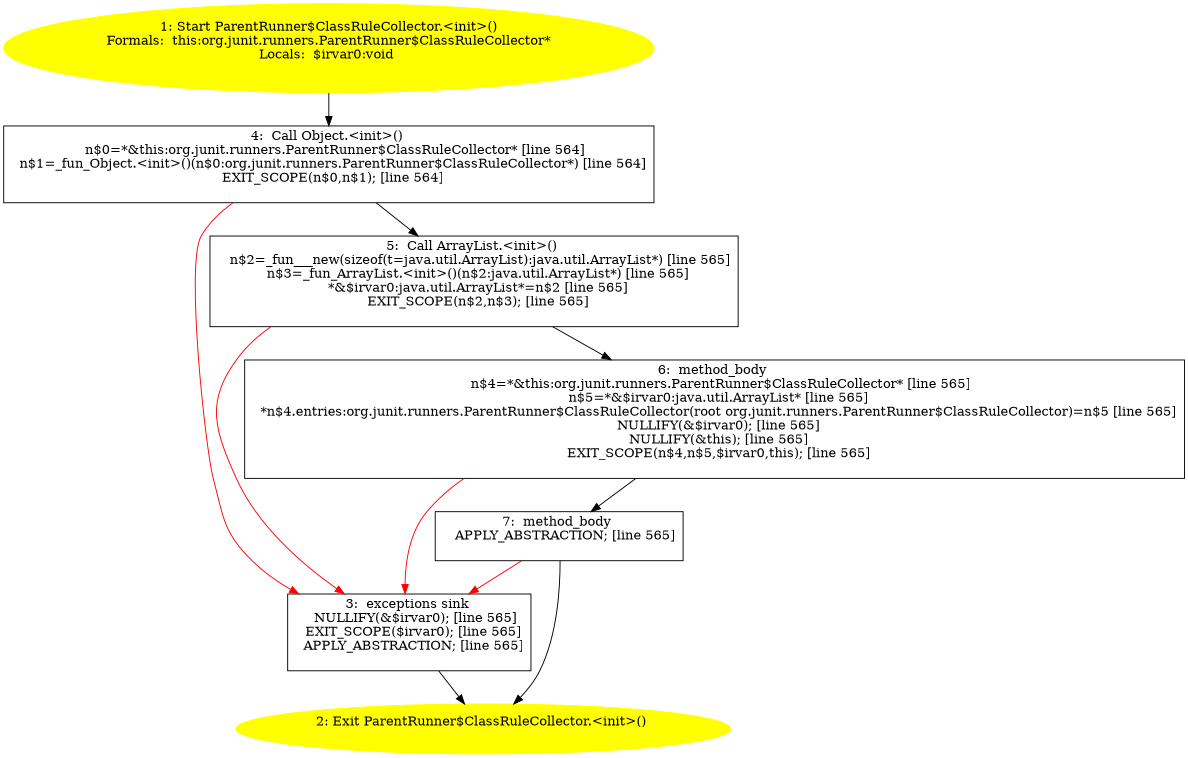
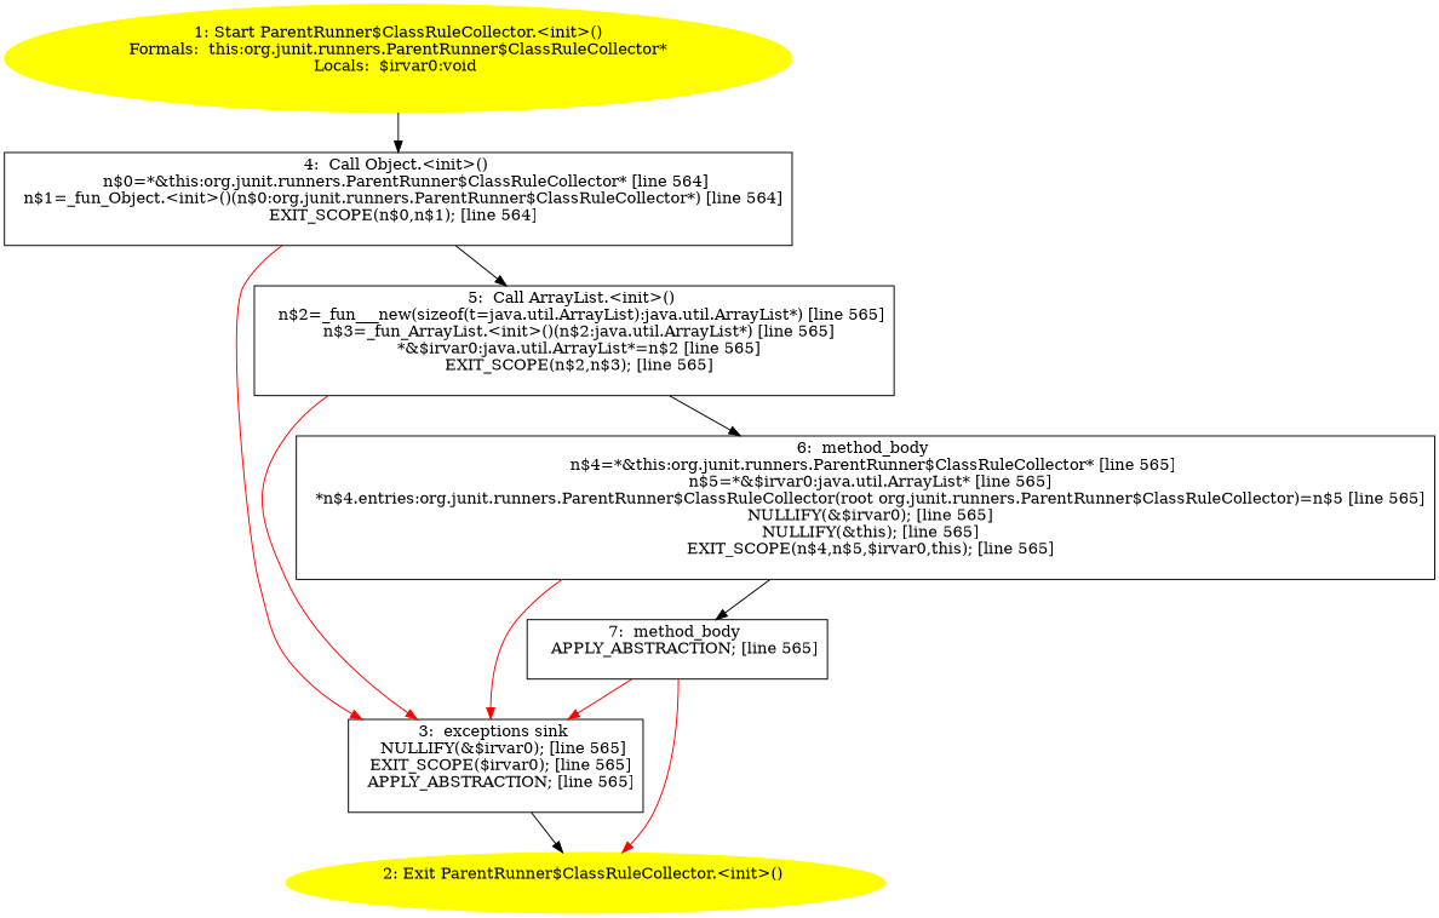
  digraph {
    node [shape=box]
    n1 [color=yellow label="1: Start ParentRunner$ClassRuleCollector.<init>()\nFormals:  this:org.junit.runners.ParentRunner$ClassRuleCollector*\nLocals:  $irvar0:void \n  " style=filled shape=""]
    n2 [label="4:  Call Object.<init>() \n   n$0=*&this:org.junit.runners.ParentRunner$ClassRuleCollector* [line 564]\n  n$1=_fun_Object.<init>()(n$0:org.junit.runners.ParentRunner$ClassRuleCollector*) [line 564]\n  EXIT_SCOPE(n$0,n$1); [line 564]\n "]
    n3 [label="3:  exceptions sink \n   NULLIFY(&$irvar0); [line 565]\n  EXIT_SCOPE($irvar0); [line 565]\n  APPLY_ABSTRACTION; [line 565]\n "]
    n4 [label="5:  Call ArrayList.<init>() \n   n$2=_fun___new(sizeof(t=java.util.ArrayList):java.util.ArrayList*) [line 565]\n  n$3=_fun_ArrayList.<init>()(n$2:java.util.ArrayList*) [line 565]\n  *&$irvar0:java.util.ArrayList*=n$2 [line 565]\n  EXIT_SCOPE(n$2,n$3); [line 565]\n "]
    n5 [color=yellow label="2: Exit ParentRunner$ClassRuleCollector.<init>() \n  " style=filled shape=""]
    n6 [label="6:  method_body \n   n$4=*&this:org.junit.runners.ParentRunner$ClassRuleCollector* [line 565]\n  n$5=*&$irvar0:java.util.ArrayList* [line 565]\n  *n$4.entries:org.junit.runners.ParentRunner$ClassRuleCollector(root org.junit.runners.ParentRunner$ClassRuleCollector)=n$5 [line 565]\n  NULLIFY(&$irvar0); [line 565]\n  NULLIFY(&this); [line 565]\n  EXIT_SCOPE(n$4,n$5,$irvar0,this); [line 565]\n "]
    n7 [label="7:  method_body \n   APPLY_ABSTRACTION; [line 565]\n "]
    n1 -> n2
    n2 -> n3 [color=red]
    n2 -> n4
    n3 -> n5
    n4 -> n3 [color=red]
    n4 -> n6
    n6 -> n3 [color=red]
    n6 -> n7
    n7 -> n3 [color=red]
-   n7 -> n5
+   n7 -> n5 [color=red]
  }
